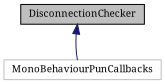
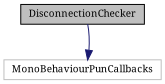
  digraph {
    fontname="Noto Serif"
    node [fontname="Noto Serif" fontsize=10 shape=record]
    n1 [color=black fillcolor=grey75 fontcolor=black height=0.2 label=DisconnectionChecker style=filled width=0.4]
    n2 [color=grey75 height=0.2 label=MonoBehaviourPunCallbacks width=0.4]
-   n1 -> n2 [color=midnightblue dir=back fontname="Noto Serif" fontsize=10 labelfontname=Helvetica labelfontsize=10 style=solid]
+   n2 -> n1 [color=midnightblue dir=back fontname="Noto Serif" fontsize=10 labelfontname=Helvetica labelfontsize=10 style=solid]
  }
